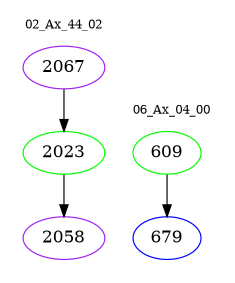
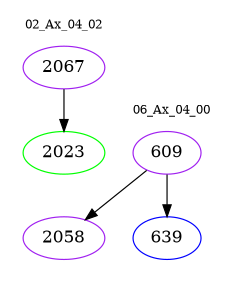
  digraph {
    node [color=purple]
    edge [color=black]
    n1 [label=2067]
    n2 [color=green label=2023]
    n3 [label=2058]
-   n4 [color=green label=609]
-   n5 [color=blue label=679]
+   n4 [label=609]
+   n5 [color=blue label=639]
    subgraph cluster_1 {
      color=white
      fontsize=10
-     label="02_Ax_44_02"
+     label="02_Ax_04_02"
      n1
      n2
      n3
    }
    subgraph cluster_2 {
      color=white
      fontsize=10
      label="06_Ax_04_00"
      n4
      n5
    }
    n1 -> n2
-   n2 -> n3
+   n4 -> n3
    n4 -> n5
  }
